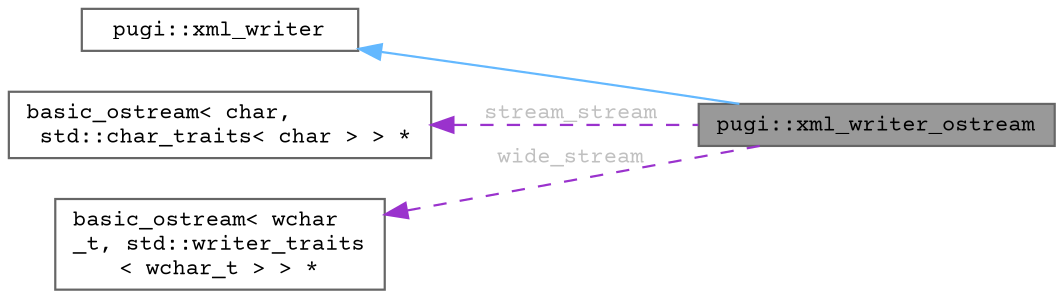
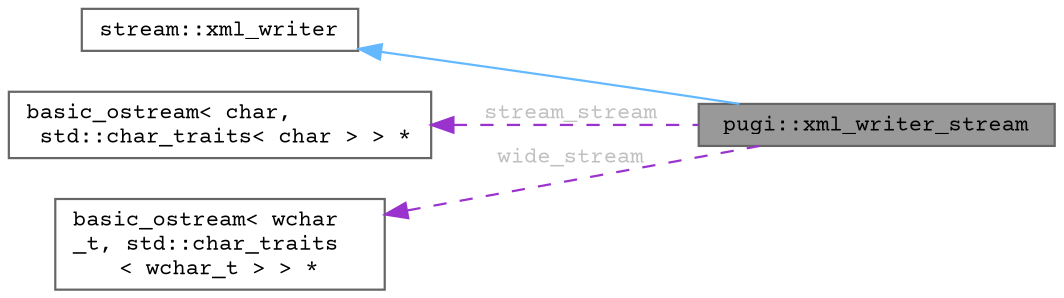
  digraph {
    fontname="Courier Prime"
    rankdir=LR
    node [color=gray40 fillcolor=white fontname="Courier Prime" fontsize=10 shape=box style=filled]
    edge [color=darkorchid3 dir=back fontname="Courier Prime" fontsize=10 labelfontname=Helvetica labelfontsize=10 style=dashed fontcolor=grey]
-   n1 [fillcolor=grey60 fontcolor=black height=0.2 label="pugi::xml_writer_ostream" width=0.4]
-   n2 [height=0.2 label="pugi::xml_writer" width=0.4]
+   n1 [fillcolor=grey60 fontcolor=black height=0.2 label="pugi::xml_writer_stream" width=0.4]
+   n2 [height=0.2 label="stream::xml_writer" width=0.4]
    n3 [height=0.2 label="basic_ostream\< char,\l std::char_traits\< char \> \> *" width=0.4]
-   n4 [height=0.2 label="basic_ostream\< wchar\l_t, std::writer_traits\l\< wchar_t \> \> *" width=0.4]
+   n4 [height=0.2 label="basic_ostream\< wchar\l_t, std::char_traits\l\< wchar_t \> \> *" width=0.4]
    n2 -> n1 [color=steelblue1 style=solid fontcolor=""]
    n3 -> n1 [label=" stream_stream"]
    n4 -> n1 [label=" wide_stream"]
  }
